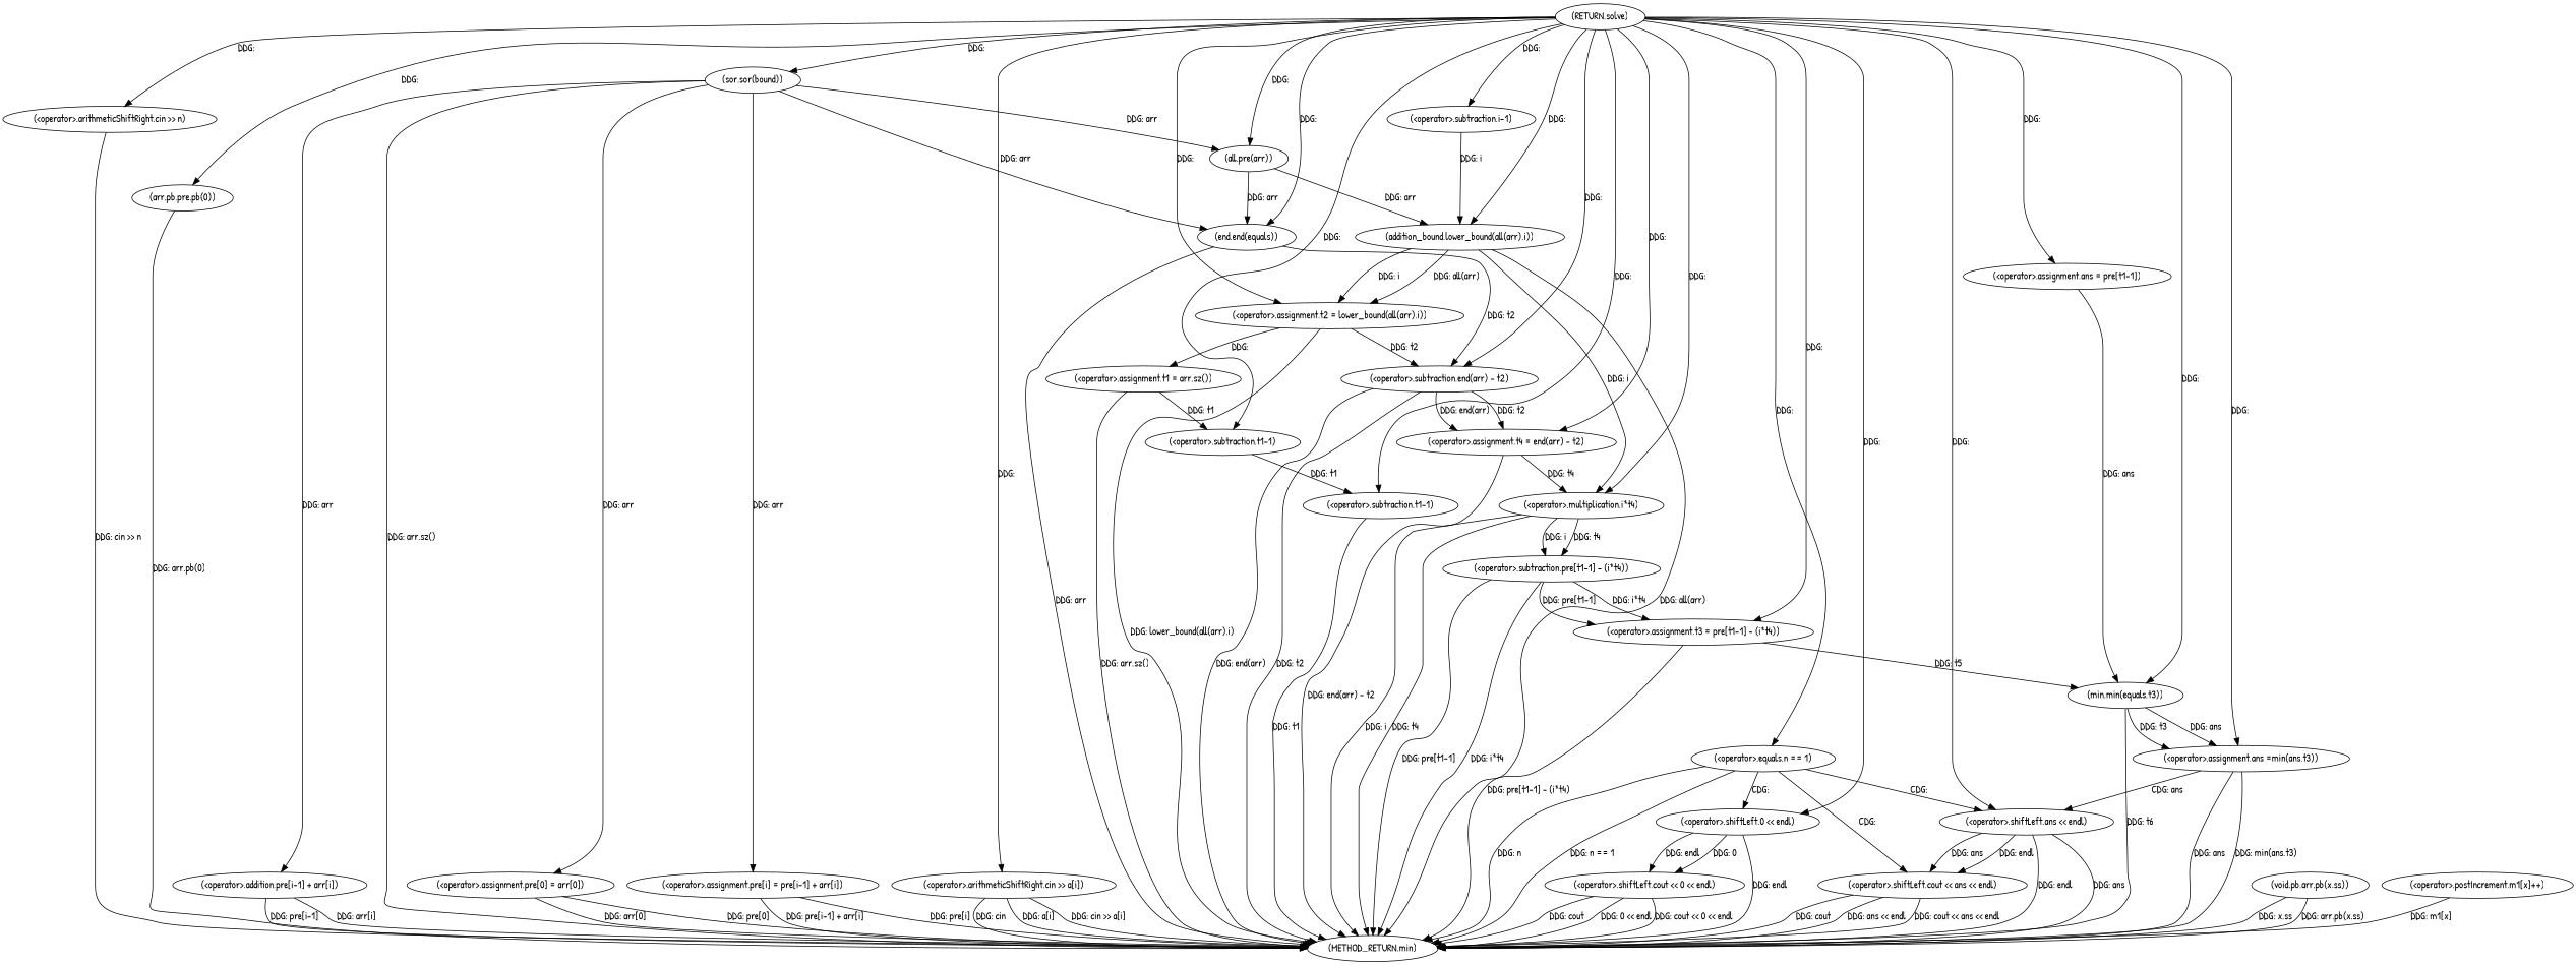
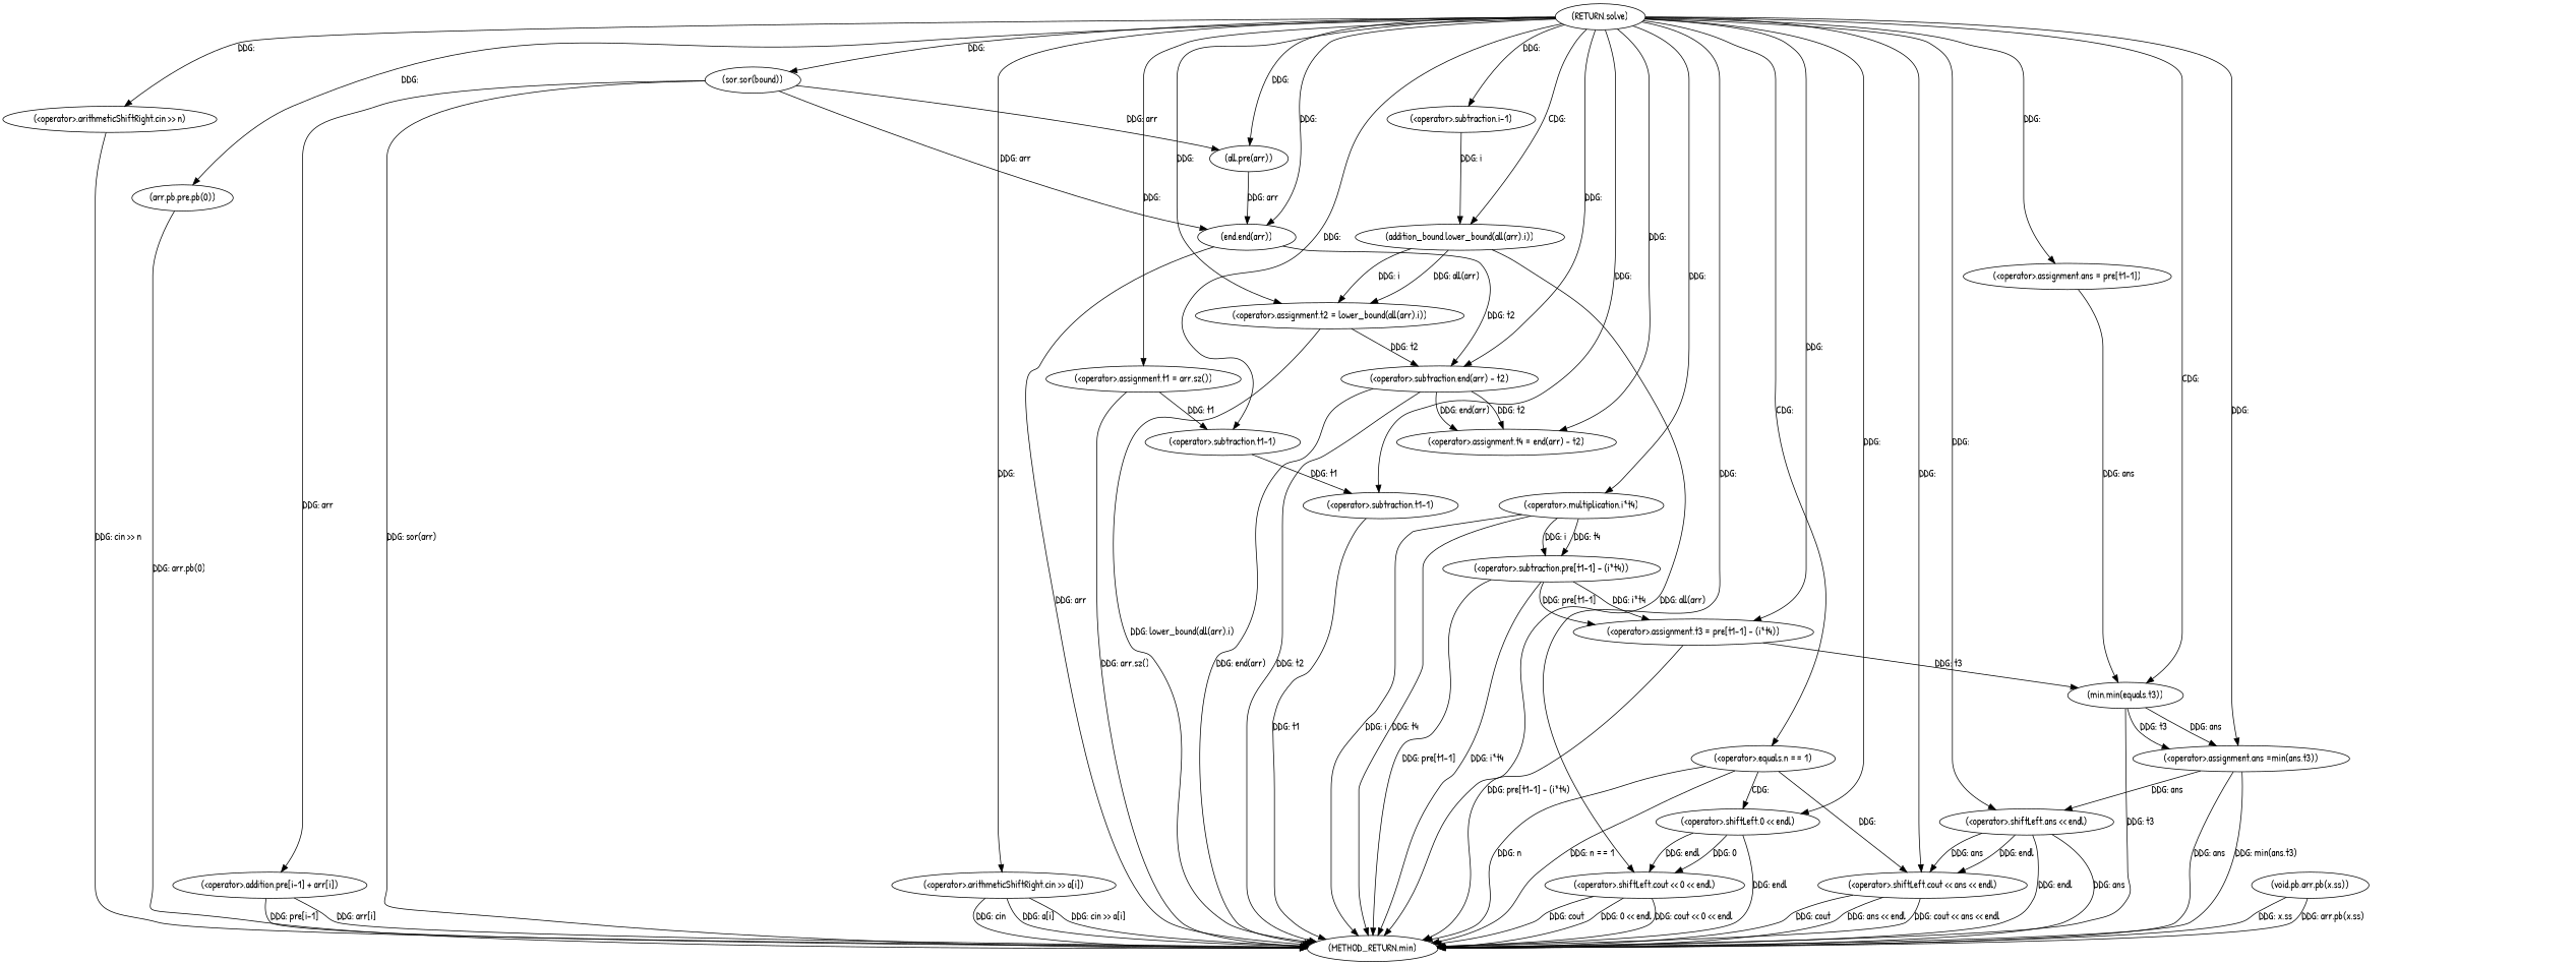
  digraph {
    fontname="Patrick Hand"
    node [fontname="Patrick Hand"]
    edge [fontname="Patrick Hand"]
    n1 [label="(RETURN,solve)"]
    n2 [label="(<operator>.arithmeticShiftRight,cin >> n)"]
    n3 [label="(arr.pb,pre.pb(0))"]
    n4 [label="(<operator>.assignment,t1 = arr.sz())"]
    n5 [label="(sor,sor(bound))"]
    n6 [label="(<operator>.assignment,ans = pre[t1-1])"]
    n7 [label="(<operator>.arithmeticShiftRight,cin >> a[i])"]
    n8 [label="(<operator>.assignment,t2 = lower_bound(all(arr),i))"]
    n9 [label="(<operator>.assignment,t4 = end(arr) - t2)"]
    n10 [label="(<operator>.assignment,t3 = pre[t1-1] - (i*t4))"]
    n11 [label="(<operator>.assignment,ans =min(ans,t3))"]
    n12 [label="(<operator>.equals,n == 1)"]
    n13 [label="(<operator>.shiftLeft,cout << 0 << endl)"]
    n14 [label="(<operator>.shiftLeft,cout << ans << endl)"]
    n15 [label="(<operator>.subtraction,t1-1)"]
    n16 [label="(addition_bound,lower_bound(all(arr),i))"]
    n17 [label="(<operator>.subtraction,end(arr) - t2)"]
    n18 [label="(min,min(equals,t3))"]
    n19 [label="(<operator>.shiftLeft,0 << endl)"]
    n20 [label="(<operator>.subtraction,i-1)"]
    n21 [label="(all,pre(arr))"]
-   n22 [label="(end,end(equals))"]
+   n22 [label="(end,end(arr))"]
    n23 [label="(<operator>.multiplication,i*t4)"]
    n24 [label="(<operator>.shiftLeft,ans << endl)"]
    n25 [label="(<operator>.subtraction,t1-1)"]
    n26 [label="(METHOD_RETURN,min)"]
-   n27 [label="(<operator>.assignment,pre[0] = arr[0])"]
-   n28 [label="(<operator>.assignment,pre[i] = pre[i-1] + arr[i])"]
    n29 [label="(<operator>.addition,pre[i-1] + arr[i])"]
    n30 [label="(<operator>.subtraction,pre[t1-1] - (i*t4))"]
    n31 [label="(void.pb,arr.pb(x.ss))"]
-   n32 [label="(<operator>.postIncrement,m1[x]++)"]
    n1 -> n2 [label="DDG: "]
    n1 -> n3 [label="DDG: "]
-   n8 -> n4 [label="DDG: "]
+   n1 -> n4 [label="DDG: "]
    n1 -> n5 [label="DDG: "]
    n1 -> n6 [label="DDG: "]
    n1 -> n7 [label="DDG: "]
    n1 -> n8 [label="DDG: "]
    n1 -> n9 [label="DDG: "]
    n1 -> n10 [label="DDG: "]
    n1 -> n11 [label="DDG: "]
-   n1 -> n12 [label="DDG: "]
+   n1 -> n12 [label="CDG: "]
+   n1 -> n13 [label="DDG: "]
+   n1 -> n14 [label="DDG: "]
    n1 -> n15 [label="DDG: "]
-   n1 -> n16 [label="DDG: "]
+   n1 -> n16 [label="CDG: "]
    n1 -> n17 [label="DDG: "]
-   n1 -> n18 [label="DDG: "]
+   n1 -> n18 [label="CDG: "]
    n1 -> n19 [label="DDG: "]
    n1 -> n20 [label="DDG: "]
    n1 -> n21 [label="DDG: "]
    n1 -> n22 [label="DDG: "]
    n1 -> n23 [label="DDG: "]
    n1 -> n24 [label="DDG: "]
    n1 -> n25 [label="DDG: "]
    n2 -> n26 [label="DDG: cin >> n"]
    n3 -> n26 [label="DDG: arr.pb(0)"]
    n4 -> n15 [label="DDG: t1"]
    n4 -> n26 [label="DDG: arr.sz()"]
    n5 -> n21 [label="DDG: arr"]
    n5 -> n22 [label="DDG: arr"]
-   n5 -> n26 [label="DDG: arr.sz()"]
-   n5 -> n27 [label="DDG: arr"]
-   n5 -> n28 [label="DDG: arr"]
+   n5 -> n26 [label="DDG: sor(arr)"]
    n5 -> n29 [label="DDG: arr"]
    n6 -> n18 [label="DDG: ans"]
    n7 -> n26 [label="DDG: cin"]
    n7 -> n26 [label="DDG: a[i]"]
    n7 -> n26 [label="DDG: cin >> a[i]"]
    n8 -> n17 [label="DDG: t2"]
    n8 -> n26 [label="DDG: lower_bound(all(arr),i)"]
-   n9 -> n23 [label="DDG: t4"]
-   n9 -> n26 [label="DDG: end(arr) - t2"]
-   n10 -> n18 [label="DDG: t5"]
+   n10 -> n18 [label="DDG: t3"]
    n10 -> n26 [label="DDG: pre[t1-1] - (i*t4)"]
-   n11 -> n24 [label="CDG: ans"]
+   n11 -> n24 [label="DDG: ans"]
    n11 -> n26 [label="DDG: ans"]
    n11 -> n26 [label="DDG: min(ans,t3)"]
-   n12 -> n14 [label="CDG: "]
+   n12 -> n14 [label="DDG: "]
    n12 -> n19 [label="CDG: "]
-   n12 -> n24 [label="CDG: "]
    n12 -> n26 [label="DDG: n"]
    n12 -> n26 [label="DDG: n == 1"]
    n13 -> n26 [label="DDG: cout"]
    n13 -> n26 [label="DDG: 0 << endl"]
    n13 -> n26 [label="DDG: cout << 0 << endl"]
    n14 -> n26 [label="DDG: cout"]
    n14 -> n26 [label="DDG: ans << endl"]
    n14 -> n26 [label="DDG: cout << ans << endl"]
    n15 -> n25 [label="DDG: t1"]
    n16 -> n8 [label="DDG: i"]
    n16 -> n8 [label="DDG: all(arr)"]
-   n16 -> n23 [label="DDG: i"]
    n16 -> n26 [label="DDG: all(arr)"]
    n17 -> n9 [label="DDG: end(arr)"]
    n17 -> n9 [label="DDG: t2"]
    n17 -> n26 [label="DDG: end(arr)"]
    n17 -> n26 [label="DDG: t2"]
    n18 -> n11 [label="DDG: ans"]
    n18 -> n11 [label="DDG: t3"]
-   n18 -> n26 [label="DDG: t6"]
+   n18 -> n26 [label="DDG: t3"]
    n19 -> n13 [label="DDG: endl"]
    n19 -> n13 [label="DDG: 0"]
    n19 -> n26 [label="DDG: endl"]
    n20 -> n16 [label="DDG: i"]
-   n21 -> n16 [label="DDG: arr"]
    n21 -> n22 [label="DDG: arr"]
    n22 -> n17 [label="DDG: t2"]
    n22 -> n26 [label="DDG: arr"]
    n23 -> n26 [label="DDG: i"]
    n23 -> n26 [label="DDG: t4"]
    n23 -> n30 [label="DDG: t4"]
    n23 -> n30 [label="DDG: i"]
    n24 -> n14 [label="DDG: endl"]
    n24 -> n14 [label="DDG: ans"]
    n24 -> n26 [label="DDG: ans"]
    n24 -> n26 [label="DDG: endl"]
    n25 -> n26 [label="DDG: t1"]
-   n27 -> n26 [label="DDG: pre[0]"]
-   n27 -> n26 [label="DDG: arr[0]"]
-   n28 -> n26 [label="DDG: pre[i]"]
-   n28 -> n26 [label="DDG: pre[i-1] + arr[i]"]
    n29 -> n26 [label="DDG: pre[i-1]"]
    n29 -> n26 [label="DDG: arr[i]"]
    n30 -> n10 [label="DDG: pre[t1-1]"]
    n30 -> n10 [label="DDG: i*t4"]
    n30 -> n26 [label="DDG: pre[t1-1]"]
    n30 -> n26 [label="DDG: i*t4"]
    n31 -> n26 [label="DDG: x.ss"]
    n31 -> n26 [label="DDG: arr.pb(x.ss)"]
-   n32 -> n26 [label="DDG: m1[x]"]
  }
